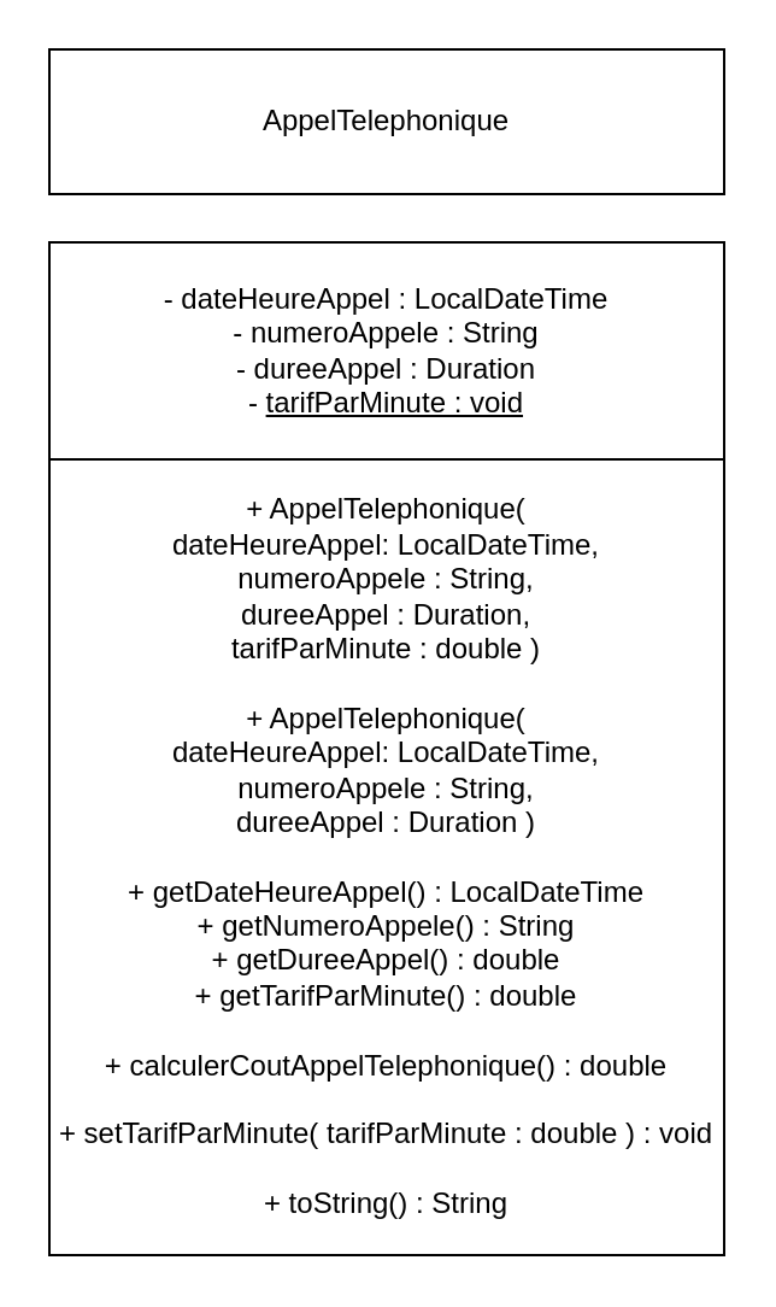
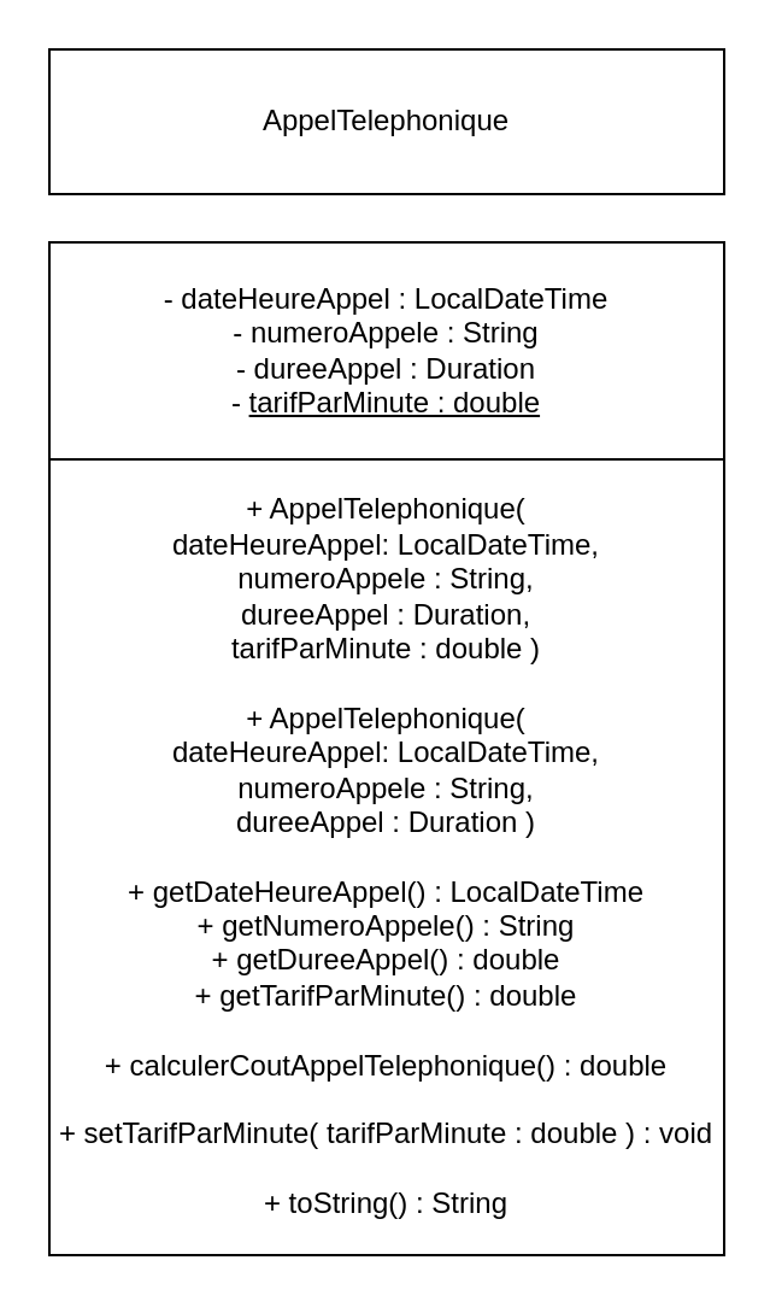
  <mxCell id="0" />
  <mxCell id="1" parent="0" />
  <mxCell id="2" value="AppelTelephonique" style="whiteSpace=wrap;html=1;" vertex="1" parent="1"><mxGeometry x="20" y="20" width="280" height="60" as="geometry" /></mxCell>
- <mxCell id="3" value="- dateHeureAppel : LocalDateTime&lt;br&gt;- numeroAppele : String&lt;br&gt;- dureeAppel : Duration&lt;br&gt;- &lt;u&gt;tarifParMinute : void&lt;/u&gt;" style="whiteSpace=wrap;html=1;" vertex="1" parent="1"><mxGeometry x="20" y="100" width="280" height="90" as="geometry" /></mxCell>
+ <mxCell id="3" value="- dateHeureAppel : LocalDateTime&lt;br&gt;- numeroAppele : String&lt;br&gt;- dureeAppel : Duration&lt;br&gt;- &lt;u&gt;tarifParMinute : double&lt;/u&gt;" style="whiteSpace=wrap;html=1;" vertex="1" parent="1"><mxGeometry x="20" y="100" width="280" height="90" as="geometry" /></mxCell>
  <mxCell id="4" value="+ AppelTelephonique( &lt;br&gt;dateHeureAppel: LocalDateTime,&lt;br&gt;numeroAppele : String,&lt;br&gt;dureeAppel : Duration,&lt;br&gt;tarifParMinute : double )&lt;br&gt;&lt;br&gt;+ AppelTelephonique(&lt;br&gt;dateHeureAppel: LocalDateTime,&lt;br&gt;numeroAppele : String,&lt;br&gt;dureeAppel : Duration )&lt;br&gt;&lt;br&gt;+ getDateHeureAppel() : LocalDateTime&lt;br&gt;+ getNumeroAppele() : String&lt;br&gt;+ getDureeAppel() : double&lt;br&gt;+ getTarifParMinute() : double&lt;br&gt;&lt;br&gt;+ calculerCoutAppelTelephonique() : double&lt;br&gt;&lt;br&gt;+ setTarifParMinute( tarifParMinute : double ) : void&lt;br&gt;&lt;br&gt;+ toString() : String" style="whiteSpace=wrap;html=1;" vertex="1" parent="1"><mxGeometry x="20" y="190" width="280" height="330" as="geometry" /></mxCell>
